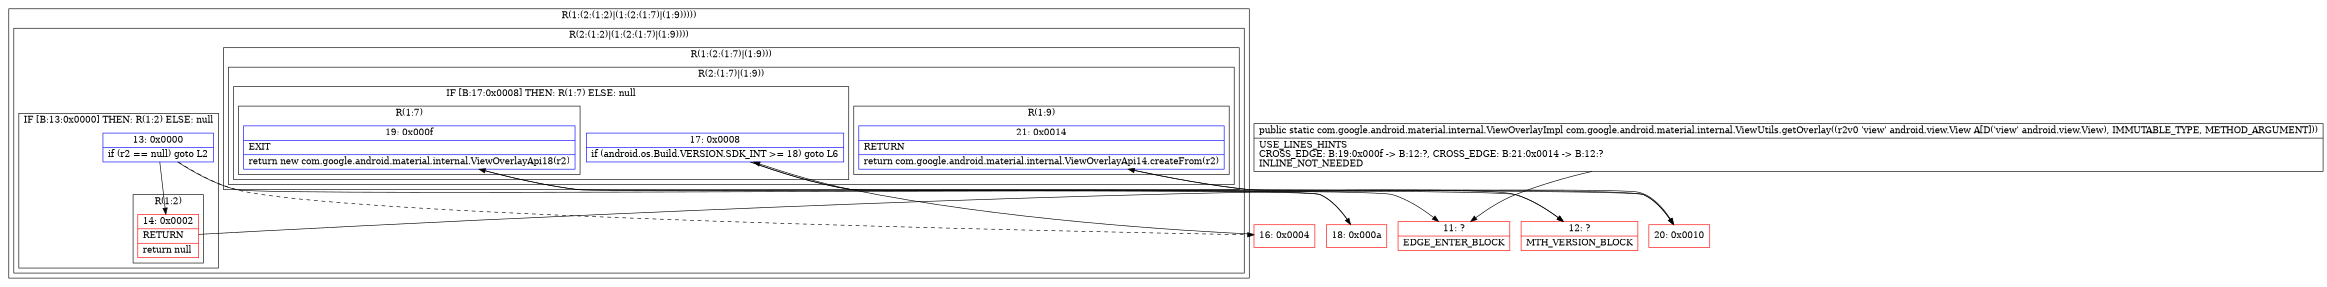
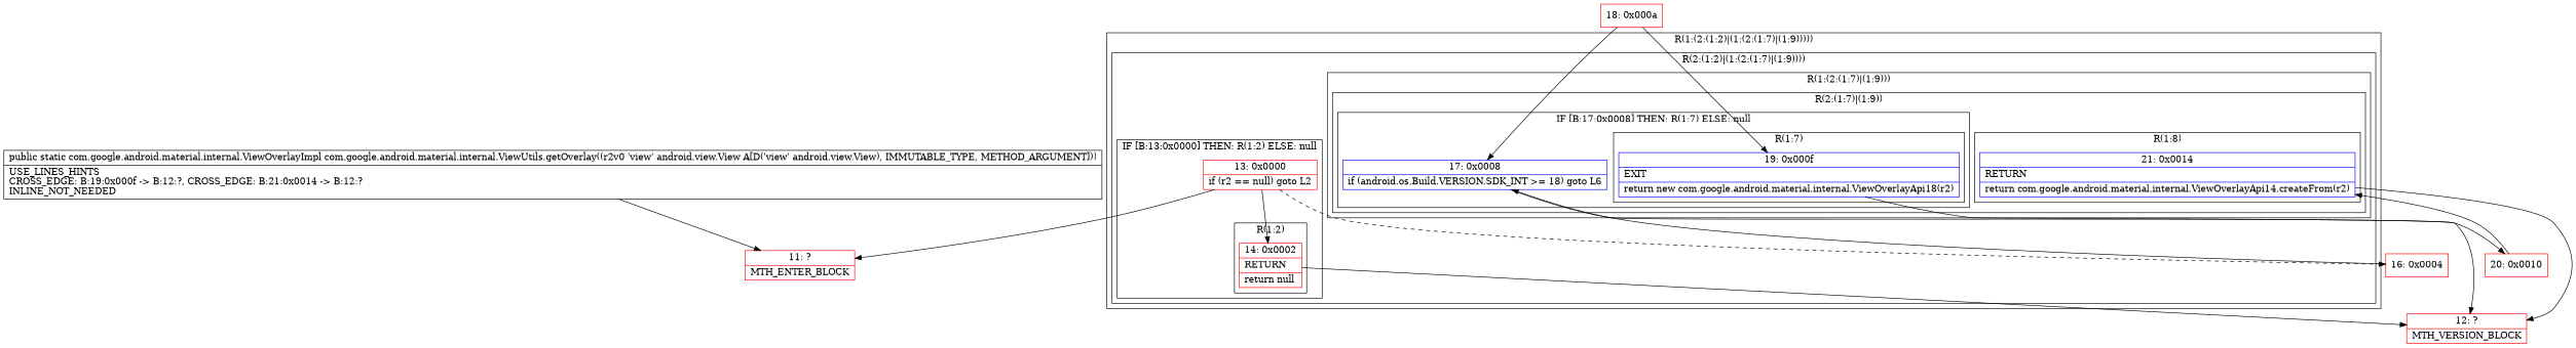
  digraph {
    node [color=red shape=record]
    n1 [label="{14\:\ 0x0002|RETURN\l|return null\l}"]
-   n2 [color=blue label="{13\:\ 0x0000|if (r2 == null) goto L2\l}"]
+   n2 [label="{13\:\ 0x0000|if (r2 == null) goto L2\l}"]
    n3 [color=blue label="{19\:\ 0x000f|EXIT\l|return new com.google.android.material.internal.ViewOverlayApi18(r2)\l}"]
    n4 [color=blue label="{17\:\ 0x0008|if (android.os.Build.VERSION.SDK_INT \>= 18) goto L6\l}"]
    n5 [color=blue label="{21\:\ 0x0014|RETURN\l|return com.google.android.material.internal.ViewOverlayApi14.createFrom(r2)\l}"]
    n6 [label="{12\:\ ?|MTH_VERSION_BLOCK\l}"]
    n7 [label="{16\:\ 0x0004}"]
-   n8 [label="{11\:\ ?|EDGE_ENTER_BLOCK\l}"]
+   n8 [label="{11\:\ ?|MTH_ENTER_BLOCK\l}"]
    n9 [label="{18\:\ 0x000a}"]
    n10 [label="{20\:\ 0x0010}"]
    n11 [label="{public static com.google.android.material.internal.ViewOverlayImpl com.google.android.material.internal.ViewUtils.getOverlay((r2v0 'view' android.view.View A[D('view' android.view.View), IMMUTABLE_TYPE, METHOD_ARGUMENT]))  | USE_LINES_HINTS\lCROSS_EDGE: B:19:0x000f \-\> B:12:?, CROSS_EDGE: B:21:0x0014 \-\> B:12:?\lINLINE_NOT_NEEDED\l}" color=""]
    subgraph cluster_1 {
      label="R(1:(2:(1:2)|(1:(2:(1:7)|(1:9)))))"
      subgraph cluster_2 {
        label="R(2:(1:2)|(1:(2:(1:7)|(1:9))))"
        subgraph cluster_3 {
          label="IF [B:13:0x0000] THEN: R(1:2) ELSE: null"
          n2
          subgraph cluster_4 {
            label="R(1:2)"
            n1
          }
        }
        subgraph cluster_5 {
          label="R(1:(2:(1:7)|(1:9)))"
          subgraph cluster_6 {
            label="R(2:(1:7)|(1:9))"
            subgraph cluster_7 {
              label="IF [B:17:0x0008] THEN: R(1:7) ELSE: null"
              n4
              subgraph cluster_8 {
                label="R(1:7)"
                n3
              }
            }
            subgraph cluster_9 {
-             label="R(1:9)"
+             label="R(1:8)"
              n5
            }
          }
        }
      }
    }
-   n1 -> n10
+   n1 -> n6
    n2 -> n1
    n2 -> n7 [style=dashed]
    n2 -> n8
    n3 -> n6
-   n4 -> n9
+   n9 -> n4
    n4 -> n10 [style=solid]
    n5 -> n6
    n7 -> n4
    n9 -> n3
    n10 -> n5
    n11 -> n8
  }
